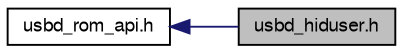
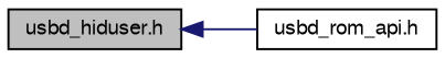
  digraph {
    rankdir=LR
    node [color=black fontname=FreeSans fontsize=10 shape=record style=filled]
    n1 [fillcolor=grey75 fontcolor=black height=0.2 label="usbd_hiduser.h" width=0.4]
    n2 [fillcolor=white height=0.2 label="usbd_rom_api.h" width=0.4]
-   n2 -> n1 [color=midnightblue dir=back fontname=FreeSans fontsize=10 labelfontname=FreeSans labelfontsize=10 style=solid]
+   n1 -> n2 [color=midnightblue dir=back fontname=FreeSans fontsize=10 labelfontname=FreeSans labelfontsize=10 style=solid]
  }
